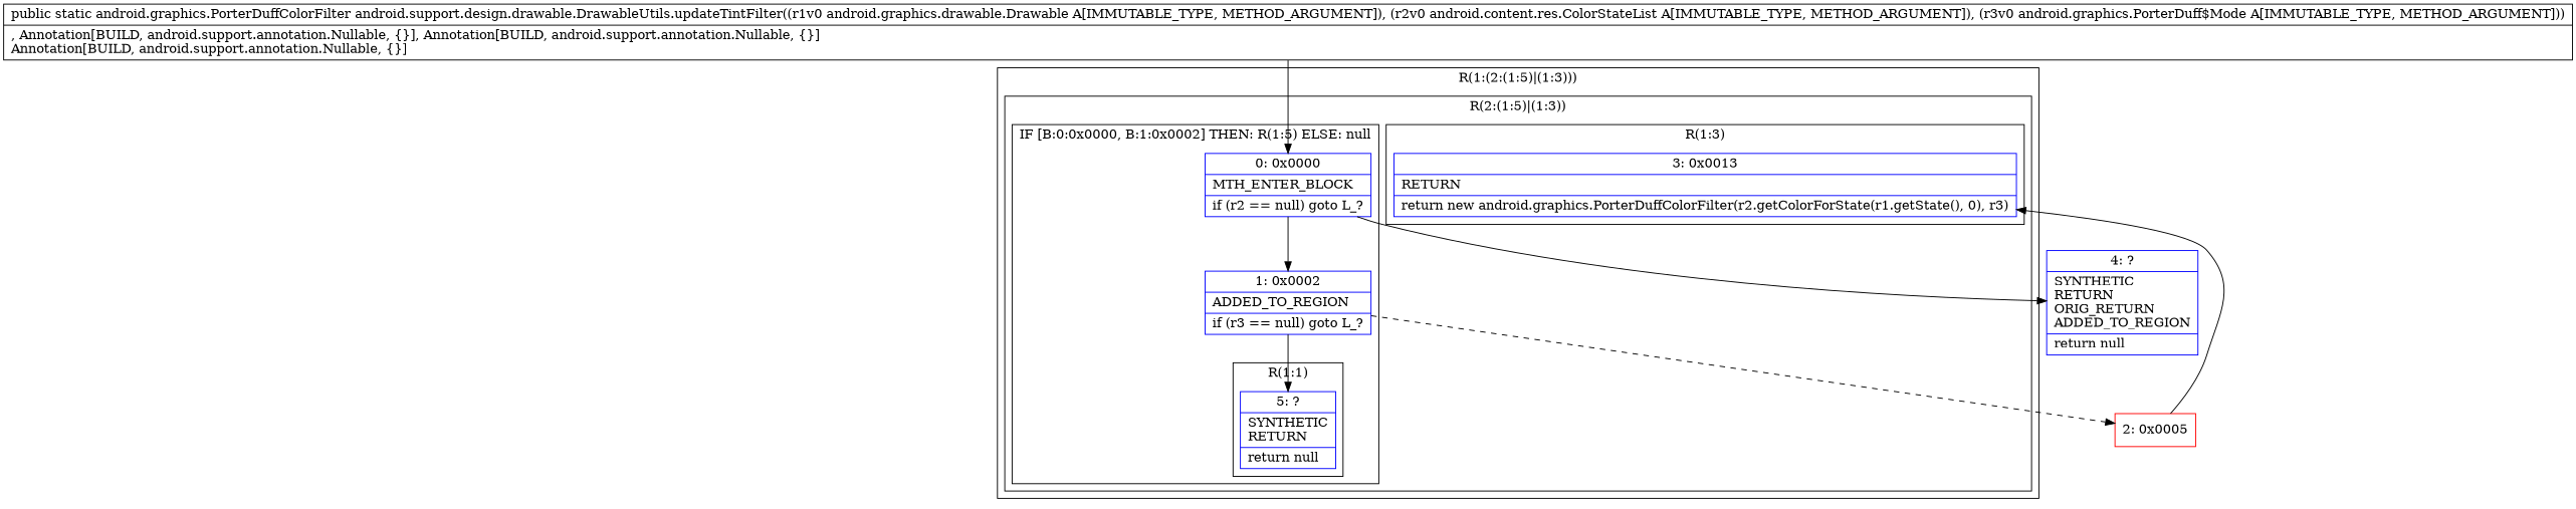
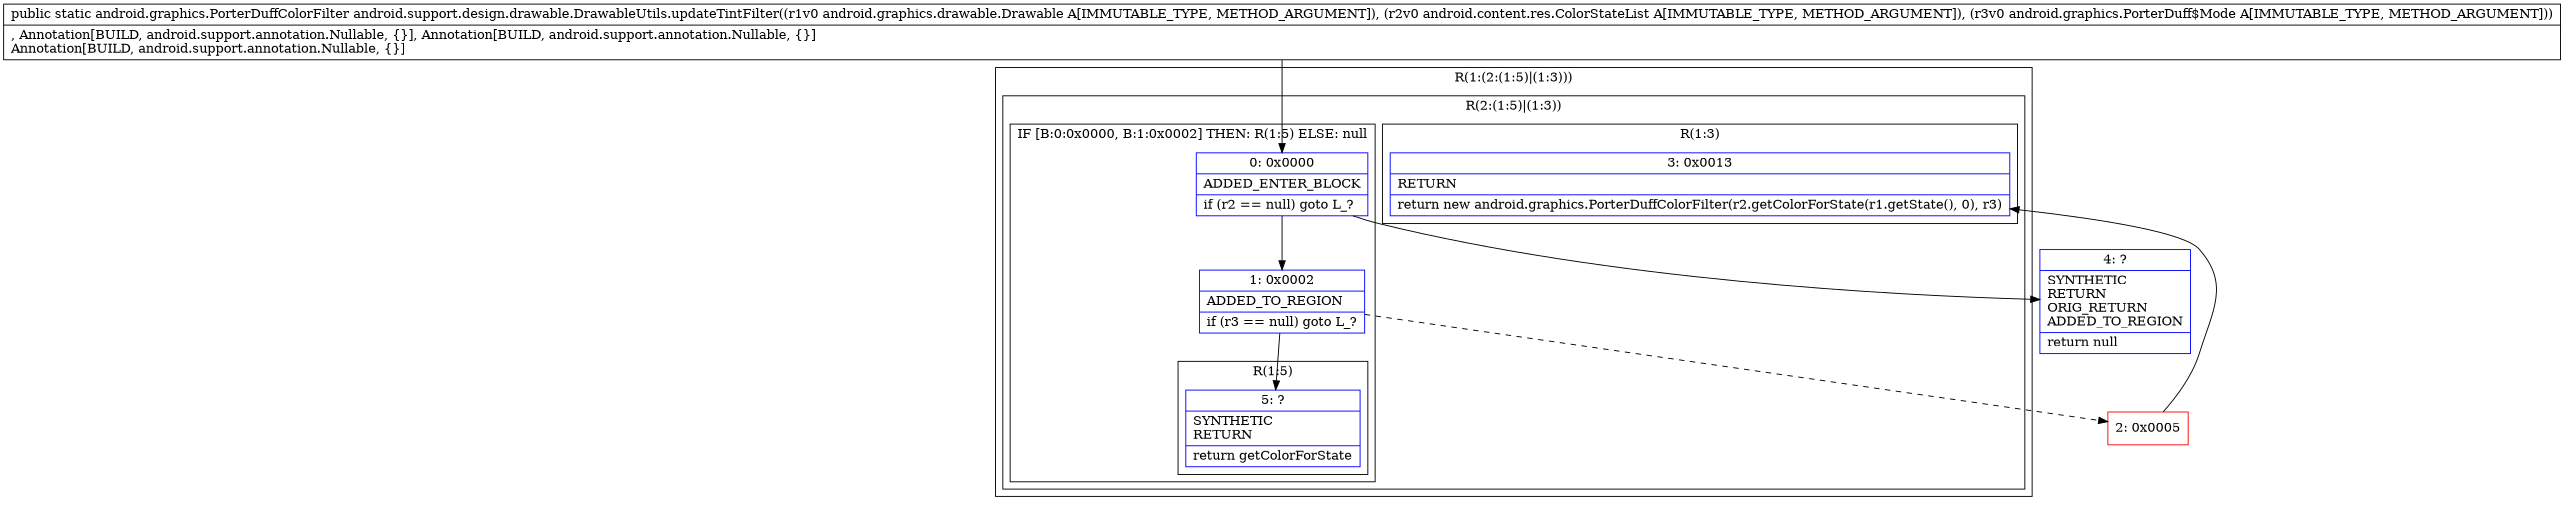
  digraph {
    node [color=blue shape=record]
-   n1 [label="{5\:\ ?|SYNTHETIC\lRETURN\l|return null\l}"]
-   n2 [label="{0\:\ 0x0000|MTH_ENTER_BLOCK\l|if (r2 == null) goto L_?\l}"]
+   n1 [label="{5\:\ ?|SYNTHETIC\lRETURN\l|return getColorForState\l}"]
+   n2 [label="{0\:\ 0x0000|ADDED_ENTER_BLOCK\l|if (r2 == null) goto L_?\l}"]
    n3 [label="{1\:\ 0x0002|ADDED_TO_REGION\l|if (r3 == null) goto L_?\l}"]
    n4 [label="{3\:\ 0x0013|RETURN\l|return new android.graphics.PorterDuffColorFilter(r2.getColorForState(r1.getState(), 0), r3)\l}"]
    n5 [label="{4\:\ ?|SYNTHETIC\lRETURN\lORIG_RETURN\lADDED_TO_REGION\l|return null\l}"]
    n6 [color=red label="{2\:\ 0x0005}"]
    n7 [label="{public static android.graphics.PorterDuffColorFilter android.support.design.drawable.DrawableUtils.updateTintFilter((r1v0 android.graphics.drawable.Drawable A[IMMUTABLE_TYPE, METHOD_ARGUMENT]), (r2v0 android.content.res.ColorStateList A[IMMUTABLE_TYPE, METHOD_ARGUMENT]), (r3v0 android.graphics.PorterDuff$Mode A[IMMUTABLE_TYPE, METHOD_ARGUMENT]))  | , Annotation[BUILD, android.support.annotation.Nullable, \{\}], Annotation[BUILD, android.support.annotation.Nullable, \{\}]\lAnnotation[BUILD, android.support.annotation.Nullable, \{\}]\l}" color=""]
    subgraph cluster_1 {
      label="R(1:(2:(1:5)|(1:3)))"
      subgraph cluster_2 {
        label="R(2:(1:5)|(1:3))"
        subgraph cluster_3 {
          label="IF [B:0:0x0000, B:1:0x0002] THEN: R(1:5) ELSE: null"
          n2
          n3
          subgraph cluster_4 {
-           label="R(1:1)"
+           label="R(1:5)"
            n1
          }
        }
        subgraph cluster_5 {
          label="R(1:3)"
          n4
        }
      }
    }
    n2 -> n3 [style=solid]
    n2 -> n5
    n3 -> n1
    n3 -> n6 [style=dashed]
    n6 -> n4
    n7 -> n2
  }
